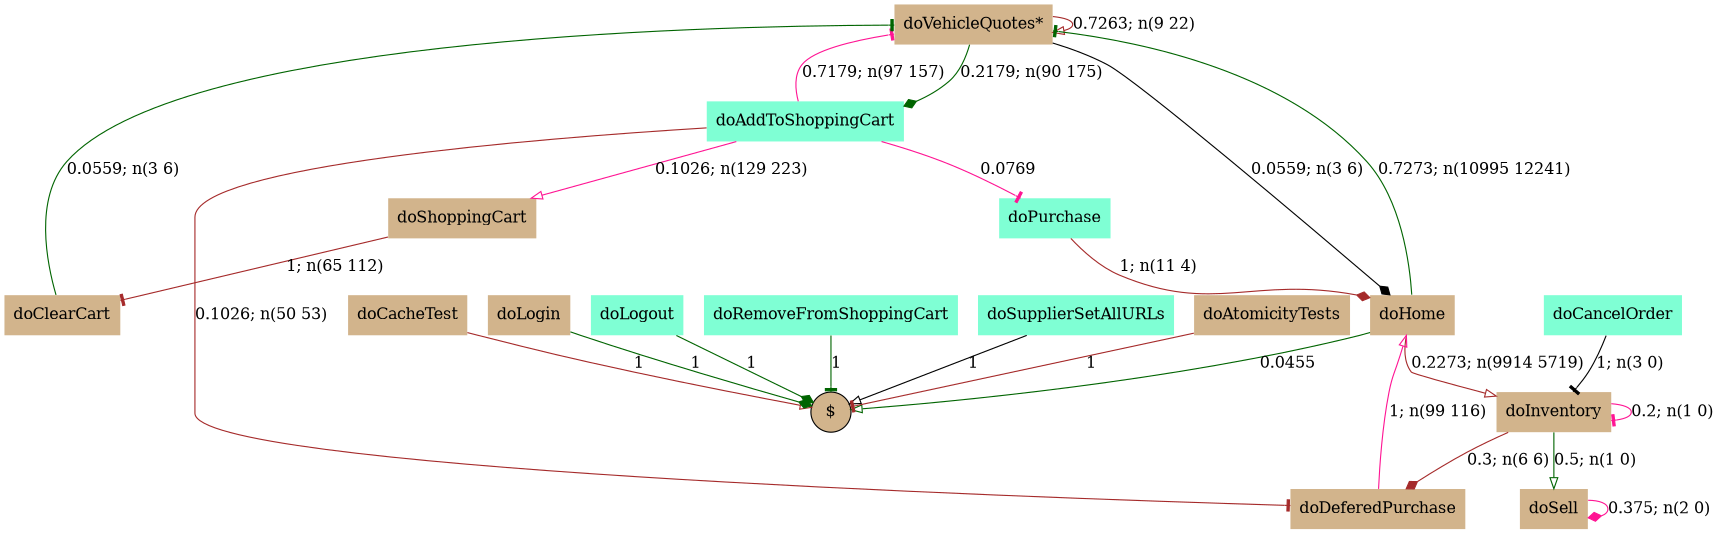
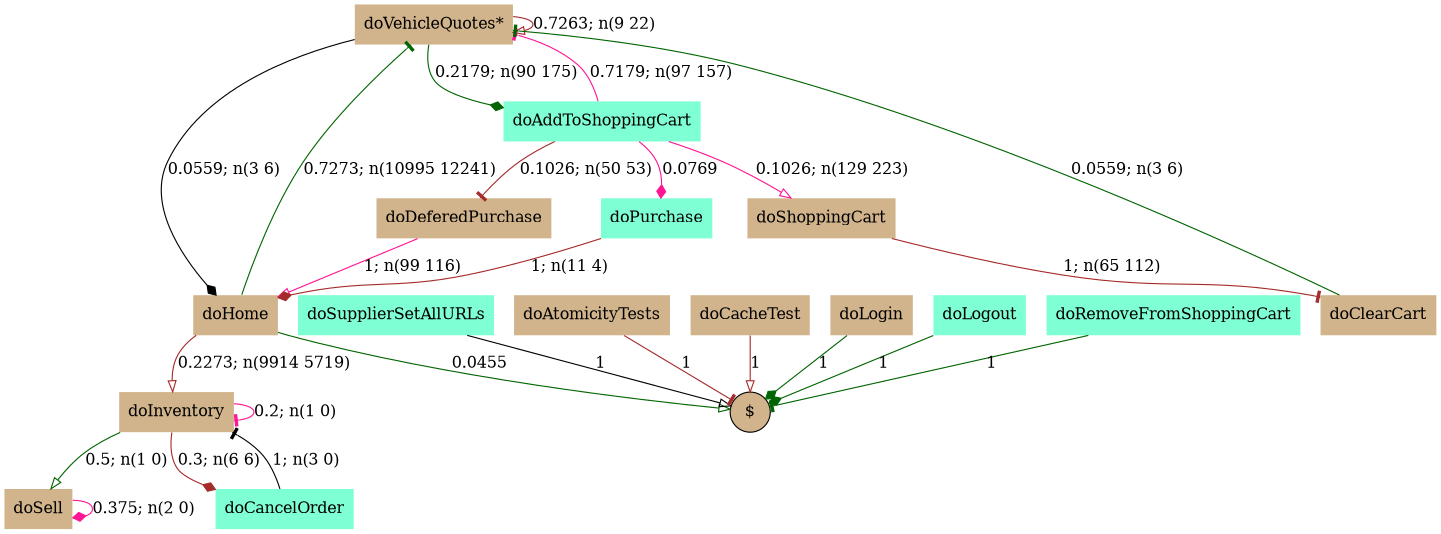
  digraph {
    node [fillcolor=tan shape=none style=filled]
    edge [arrowhead=tee color=brown style=solid]
    n1 [label="doVehicleQuotes*"]
    n2 [fillcolor=aquamarine label=doAddToShoppingCart]
    n3 [label=doHome]
    n4 [label=doDeferedPurchase]
    n5 [label=doShoppingCart]
    n6 [fillcolor=aquamarine label=doPurchase]
    "$" [shape=circle]
    n8 [label=doInventory]
    n9 [fillcolor=aquamarine label=doSupplierSetAllURLs]
    n10 [label=doAtomicityTests]
    n11 [label=doCacheTest]
    n12 [label=doLogin]
    n13 [label=doClearCart]
    n14 [label=doSell]
    n15 [fillcolor=aquamarine label=doCancelOrder]
    n16 [fillcolor=aquamarine label=doLogout]
    n17 [fillcolor=aquamarine label=doRemoveFromShoppingCart]
    n1 -> n1 [arrowhead=onormal label="0.7263; n(9 22)"]
    n1 -> n2 [arrowhead=diamond color=darkgreen label="0.2179; n(90 175)"]
    n1 -> n3 [arrowhead=diamond color=black label="0.0559; n(3 6)"]
    n2 -> n1 [color=deeppink label="0.7179; n(97 157)"]
    n2 -> n4 [label="0.1026; n(50 53)"]
    n2 -> n5 [arrowhead=onormal color=deeppink label="0.1026; n(129 223)"]
-   n2 -> n6 [color=deeppink label=0.0769]
+   n2 -> n6 [arrowhead=diamond color=deeppink label=0.0769]
    n3 -> n1 [color=darkgreen label="0.7273; n(10995 12241)"]
    n3 -> "$" [arrowhead=onormal color=darkgreen label=0.0455]
    n3 -> n8 [arrowhead=onormal label="0.2273; n(9914 5719)"]
    n4 -> n3 [arrowhead=onormal color=deeppink label="1; n(99 116)"]
    n5 -> n13 [label="1; n(65 112)"]
    n6 -> n3 [arrowhead=diamond label="1; n(11 4)"]
    n8 -> n8 [color=deeppink label="0.2; n(1 0)"]
    n8 -> n14 [arrowhead=onormal color=darkgreen label="0.5; n(1 0)"]
-   n8 -> n4 [arrowhead=diamond label="0.3; n(6 6)"]
+   n8 -> n15 [arrowhead=diamond label="0.3; n(6 6)"]
    n9 -> "$" [arrowhead=onormal color=black label=1]
    n10 -> "$" [label=1]
    n11 -> "$" [arrowhead=onormal label=1]
    n12 -> "$" [arrowhead=diamond color=darkgreen label=1]
    n13 -> n1 [color=darkgreen label="0.0559; n(3 6)"]
    n14 -> n14 [arrowhead=diamond color=deeppink label="0.375; n(2 0)"]
    n15 -> n8 [color=black label="1; n(3 0)"]
    n16 -> "$" [arrowhead=diamond color=darkgreen label=1]
    n17 -> "$" [color=darkgreen label=1]
  }
